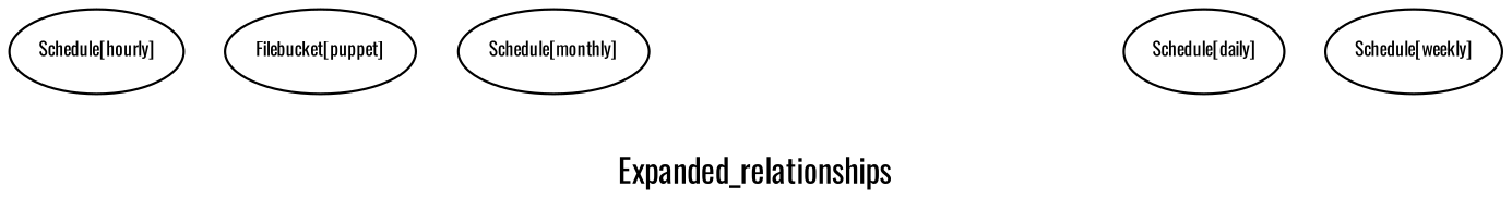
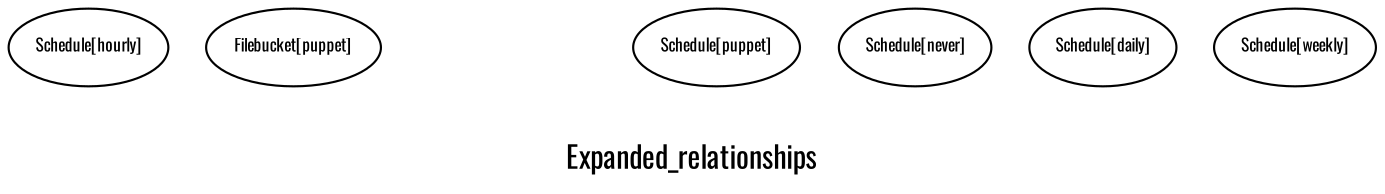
  digraph {
    label=Expanded_relationships
    fontname=Oswald
    node [fontsize=8 fontname=Oswald]
    n1 [label="Schedule[hourly]"]
    n2 [label="Filebucket[puppet]"]
-   n3 [label="Schedule[monthly]"]
+   n4 [label="Schedule[puppet]"]
+   n5 [label="Schedule[never]"]
    n6 [label="Schedule[daily]"]
    n7 [label="Schedule[weekly]"]
  }
